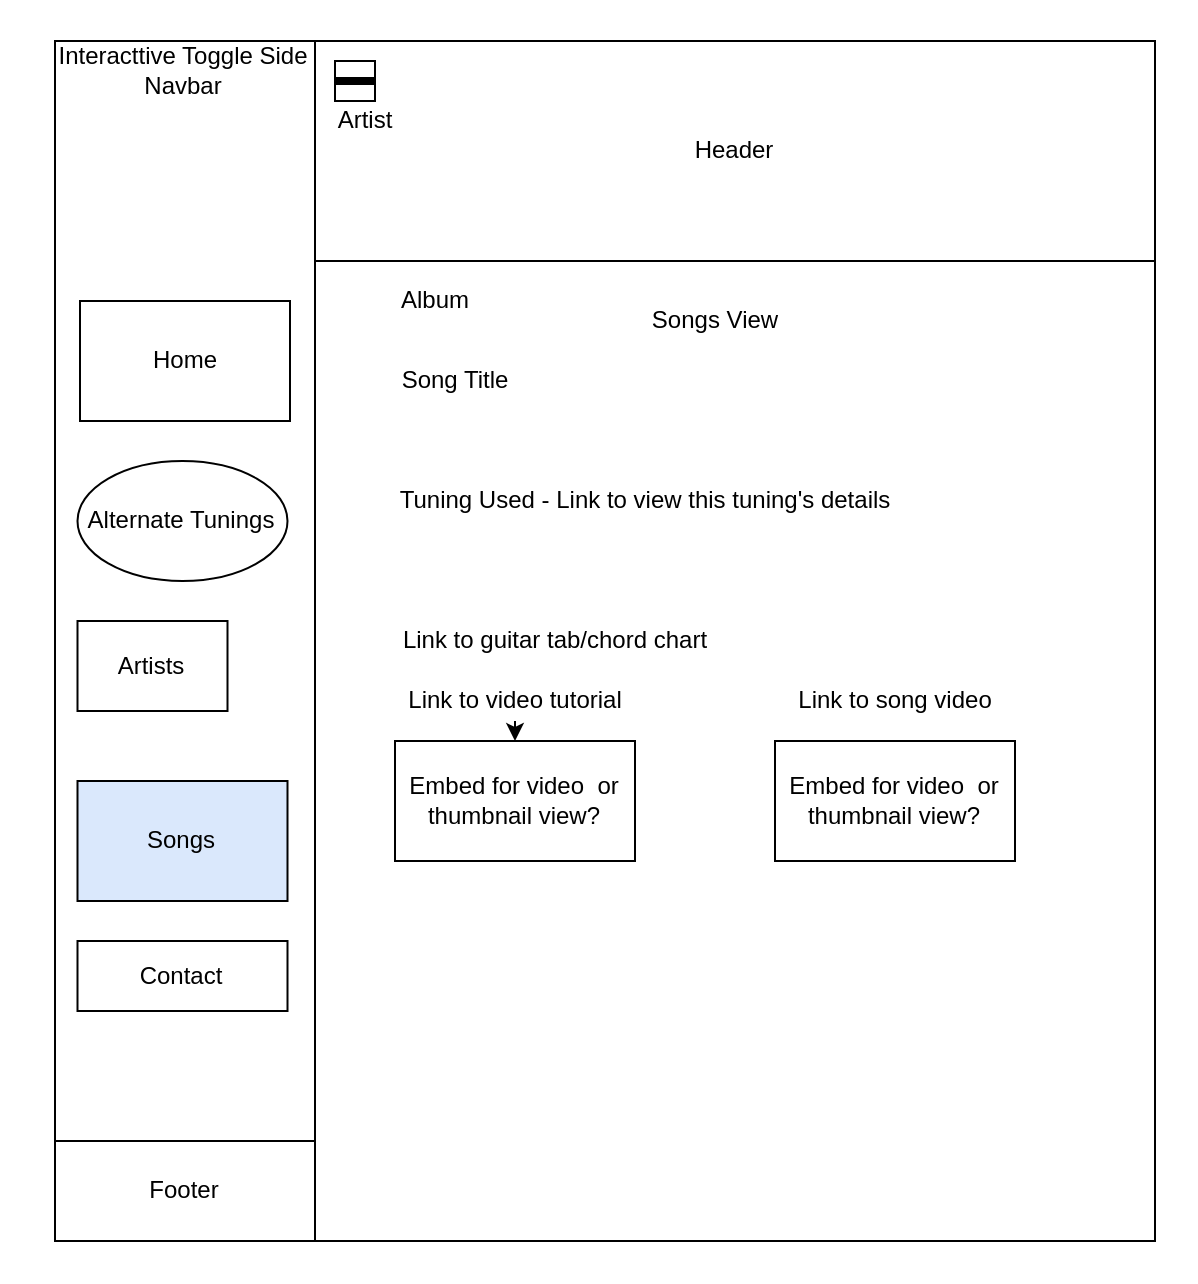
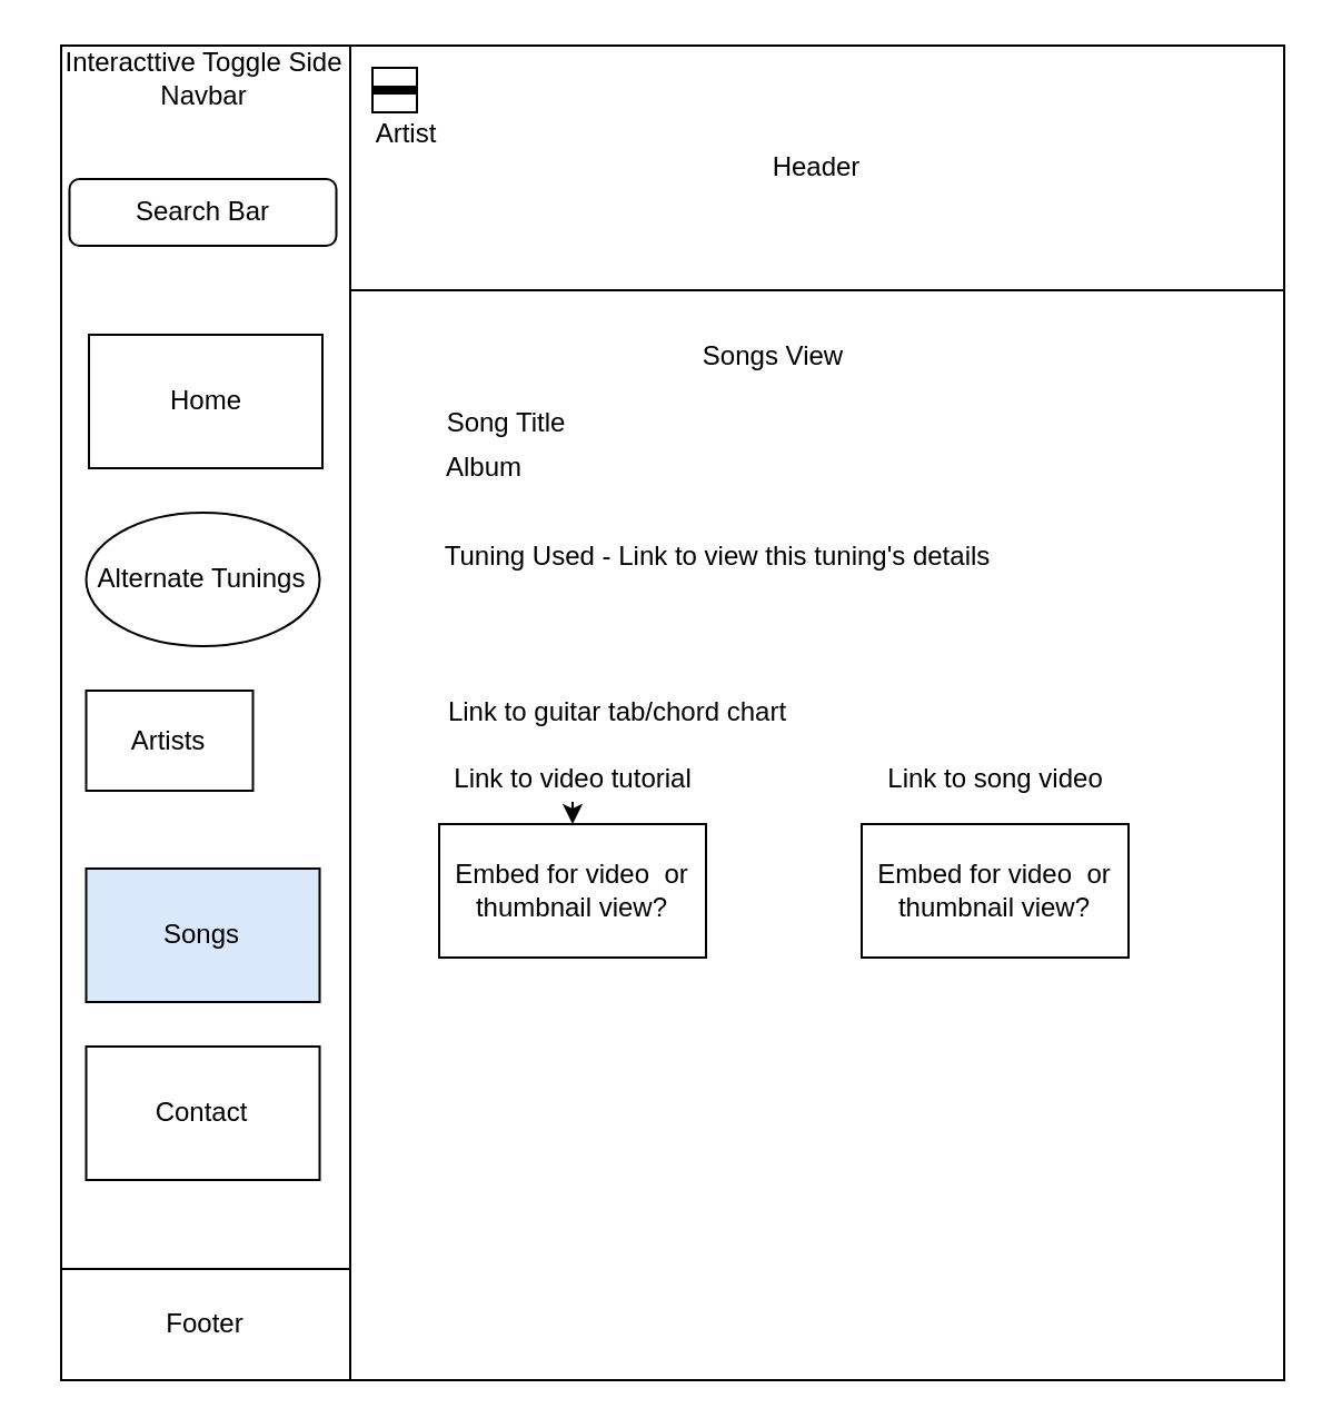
  <mxCell id="0" />
  <mxCell id="1" parent="0" />
  <mxCell id="2" value="" style="rounded=0;whiteSpace=wrap;html=1;" vertex="1" parent="1"><mxGeometry x="27" y="20" width="130" height="600" as="geometry" /></mxCell>
  <mxCell id="3" value="" style="rounded=0;whiteSpace=wrap;html=1;" vertex="1" parent="1"><mxGeometry x="157" y="130" width="420" height="490" as="geometry" /></mxCell>
  <mxCell id="4" value="Home" style="rounded=0;whiteSpace=wrap;html=1;" vertex="1" parent="1"><mxGeometry x="39.5" y="150" width="105" height="60" as="geometry" /></mxCell>
  <mxCell id="5" value="Alternate Tunings" style="ellipse;whiteSpace=wrap;html=1;" vertex="1" parent="1"><mxGeometry x="38.25" y="230" width="105" height="60" as="geometry" /></mxCell>
  <mxCell id="6" value="Artists" style="rounded=0;whiteSpace=wrap;html=1;" vertex="1" parent="1"><mxGeometry x="38.25" y="310" width="75" height="45" as="geometry" /></mxCell>
  <mxCell id="7" value="Songs" style="rounded=0;whiteSpace=wrap;html=1;fillColor=#dae8fc;" vertex="1" parent="1"><mxGeometry x="38.25" y="390" width="105" height="60" as="geometry" /></mxCell>
  <mxCell id="8" value="Header" style="rounded=0;whiteSpace=wrap;html=1;" vertex="1" parent="1"><mxGeometry x="157" y="20" width="420" height="110" as="geometry" /></mxCell>
  <mxCell id="9" value="Footer" style="rounded=0;whiteSpace=wrap;html=1;" vertex="1" parent="1"><mxGeometry x="27" y="570" width="130" height="50" as="geometry" /></mxCell>
- <mxCell id="10" value="Contact" style="rounded=0;whiteSpace=wrap;html=1;" vertex="1" parent="1"><mxGeometry x="38.25" y="470" width="105" height="35" as="geometry" /></mxCell>
+ <mxCell id="10" value="Contact" style="rounded=0;whiteSpace=wrap;html=1;" vertex="1" parent="1"><mxGeometry x="38.25" y="470" width="105" height="60" as="geometry" /></mxCell>
  <mxCell id="11" value="Interacttive Toggle Side&lt;br&gt;Navbar" style="text;html=1;align=center;verticalAlign=middle;resizable=0;points=[];autosize=1;strokeColor=none;fillColor=none;" vertex="1" parent="1"><mxGeometry x="20.75" y="20" width="140" height="30" as="geometry" /></mxCell>
  <mxCell id="12" value="Artist" style="text;html=1;align=center;verticalAlign=middle;resizable=0;points=[];autosize=1;strokeColor=none;fillColor=none;" vertex="1" parent="1"><mxGeometry x="157" y="50" width="50" height="20" as="geometry" /></mxCell>
- <mxCell id="13" value="Songs View" style="text;html=1;align=center;verticalAlign=middle;resizable=0;points=[];autosize=1;strokeColor=none;fillColor=none;" vertex="1" parent="1"><mxGeometry x="317" y="150" width="80" height="20" as="geometry" /></mxCell>
+ <mxCell id="13" value="Songs View" style="text;html=1;align=center;verticalAlign=middle;resizable=0;points=[];autosize=1;strokeColor=none;fillColor=none;" vertex="1" parent="1"><mxGeometry x="307" y="150" width="80" height="20" as="geometry" /></mxCell>
  <mxCell id="14" value="" style="rounded=0;whiteSpace=wrap;html=1;" vertex="1" parent="1"><mxGeometry x="167" y="30" width="20" height="20" as="geometry" /></mxCell>
  <mxCell id="15" value="Song Title" style="text;html=1;align=center;verticalAlign=middle;resizable=0;points=[];autosize=1;strokeColor=none;fillColor=none;" vertex="1" parent="1"><mxGeometry x="192" y="180" width="70" height="20" as="geometry" /></mxCell>
  <mxCell id="16" value="Tuning Used - Link to view this tuning's details" style="text;html=1;align=center;verticalAlign=middle;resizable=0;points=[];autosize=1;strokeColor=none;fillColor=none;" vertex="1" parent="1"><mxGeometry x="192" y="240" width="260" height="20" as="geometry" /></mxCell>
  <mxCell id="17" value="Link to guitar tab/chord chart" style="text;html=1;align=center;verticalAlign=middle;resizable=0;points=[];autosize=1;strokeColor=none;fillColor=none;" vertex="1" parent="1"><mxGeometry x="192" y="310" width="170" height="20" as="geometry" /></mxCell>
  <mxCell id="18" value="Link to song video" style="text;html=1;align=center;verticalAlign=middle;resizable=0;points=[];autosize=1;strokeColor=none;fillColor=none;" vertex="1" parent="1"><mxGeometry x="392" y="340" width="110" height="20" as="geometry" /></mxCell>
- <mxCell id="19" value="Album" style="text;html=1;align=center;verticalAlign=middle;resizable=0;points=[];autosize=1;strokeColor=none;fillColor=none;" vertex="1" parent="1"><mxGeometry x="192" y="140" width="50" height="20" as="geometry" /></mxCell>
+ <mxCell id="19" value="Album" style="text;html=1;align=center;verticalAlign=middle;resizable=0;points=[];autosize=1;strokeColor=none;fillColor=none;" vertex="1" parent="1"><mxGeometry x="192" y="200" width="50" height="20" as="geometry" /></mxCell>
  <mxCell id="20" value="Embed for video&amp;nbsp; or thumbnail view?" style="rounded=0;whiteSpace=wrap;html=1;" vertex="1" parent="1"><mxGeometry x="197" y="370" width="120" height="60" as="geometry" /></mxCell>
  <mxCell id="21" style="edgeStyle=none;html=1;" edge="1" parent="1" source="22" target="20"><mxGeometry relative="1" as="geometry" /></mxCell>
  <mxCell id="22" value="Link to video tutorial" style="text;html=1;align=center;verticalAlign=middle;resizable=0;points=[];autosize=1;strokeColor=none;fillColor=none;" vertex="1" parent="1"><mxGeometry x="197" y="340" width="120" height="20" as="geometry" /></mxCell>
  <mxCell id="23" value="Embed for video&amp;nbsp; or thumbnail view?" style="rounded=0;whiteSpace=wrap;html=1;" vertex="1" parent="1"><mxGeometry x="387" y="370" width="120" height="60" as="geometry" /></mxCell>
  <mxCell id="24" value="" style="line;strokeWidth=4;html=1;perimeter=backbonePerimeter;points=[];outlineConnect=0;" vertex="1" parent="1"><mxGeometry x="167" y="35" width="20" height="10" as="geometry" /></mxCell>
+ <mxCell id="25" value="Search Bar" style="rounded=1;whiteSpace=wrap;html=1;" vertex="1" parent="1"><mxGeometry x="30.75" y="80" width="120" height="30" as="geometry" /></mxCell>
